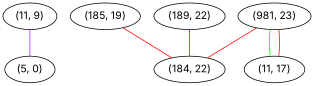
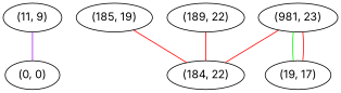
  graph {
    fontname=Inter
    node [fontname=Inter]
    edge [color=red fontname=Inter weight=1]
    "(11, 9)"
-   "(0, 0)" [label="(5, 0)"]
+   "(0, 0)"
    n3 [label="(185, 19)"]
    "(184, 22)"
    n5 [label="(981, 23)"]
-   "(11, 17)"
+   "(11, 17)" [label="(19, 17)"]
    "(189, 22)"
    "(11, 9)" -- "(0, 0)" [color=purple weight=4]
    n3 -- "(184, 22)"
    n5 -- "(184, 22)"
    n5 -- "(11, 17)" [color=green weight=2]
    n5 -- "(11, 17)"
    "(189, 22)" -- "(184, 22)"
  }
